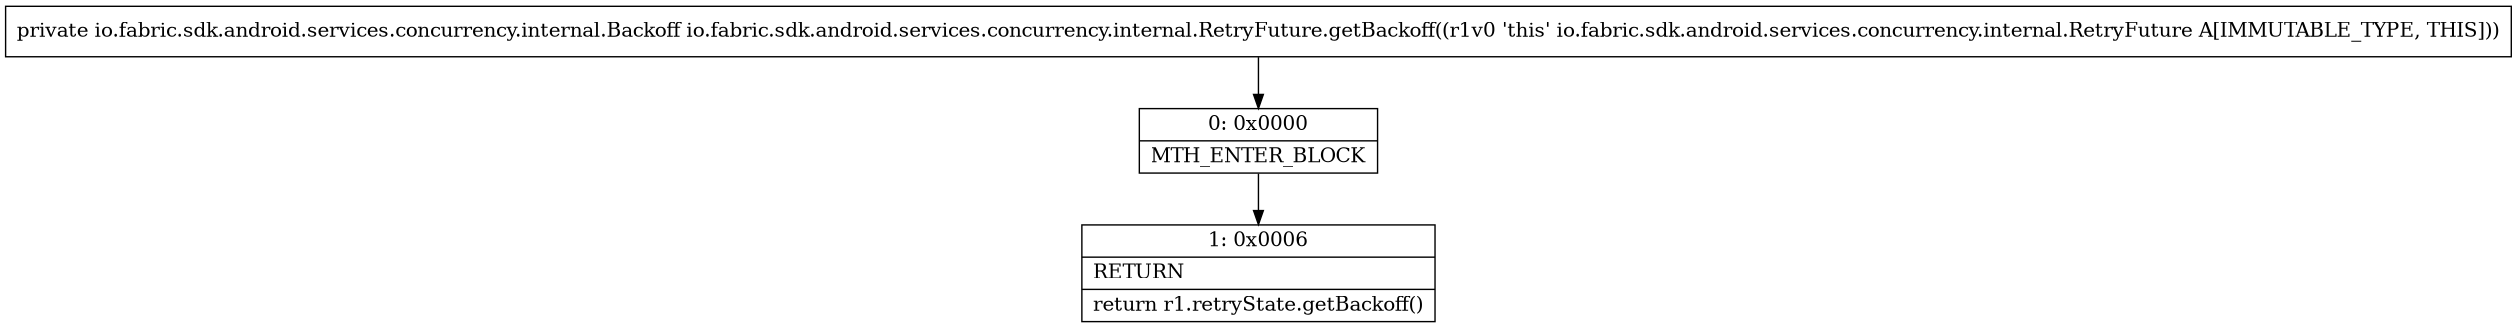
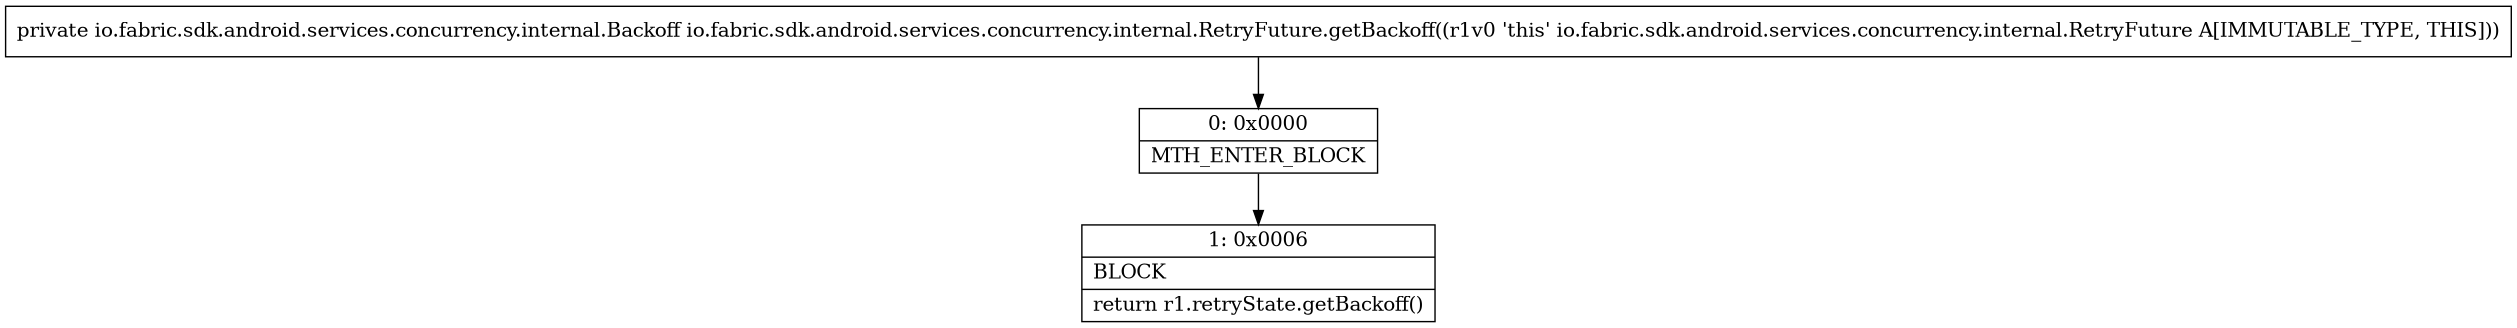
  digraph {
    node [shape=record]
    n1 [label="{0\:\ 0x0000|MTH_ENTER_BLOCK\l}"]
-   n2 [label="{1\:\ 0x0006|RETURN\l|return r1.retryState.getBackoff()\l}"]
+   n2 [label="{1\:\ 0x0006|BLOCK\l|return r1.retryState.getBackoff()\l}"]
    n3 [label="{private io.fabric.sdk.android.services.concurrency.internal.Backoff io.fabric.sdk.android.services.concurrency.internal.RetryFuture.getBackoff((r1v0 'this' io.fabric.sdk.android.services.concurrency.internal.RetryFuture A[IMMUTABLE_TYPE, THIS])) }"]
    n1 -> n2
    n3 -> n1
  }
